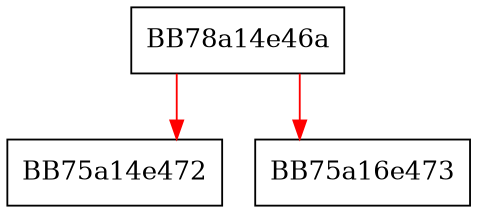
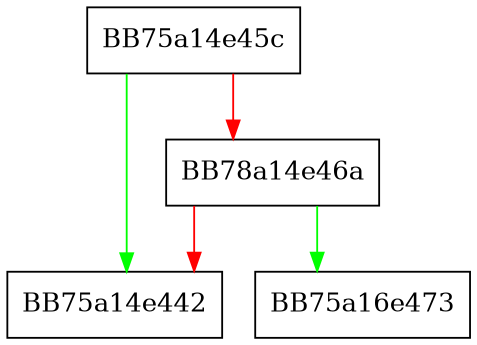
  digraph {
    fontname="DejaVu Serif"
    splines=ortho
    node [fontname="DejaVu Serif" shape=box]
    edge [color=green fontname="DejaVu Serif"]
-   BB75a14e472
+   BB75a14e45c
+   BB75a14e472 [label=BB75a14e442]
    n3 [label=BB78a14e46a]
    n4 [label=BB75a16e473]
+   BB75a14e45c -> BB75a14e472
+   BB75a14e45c -> n3 [color=red]
    n3 -> BB75a14e472 [color=red]
-   n3 -> n4 [color=red]
+   n3 -> n4
  }
